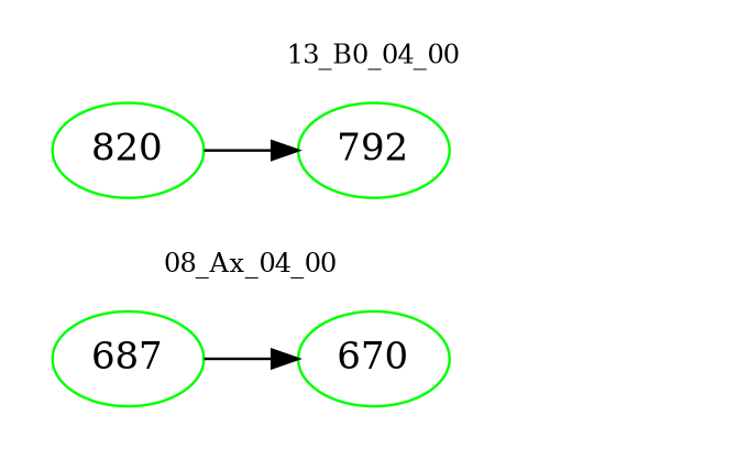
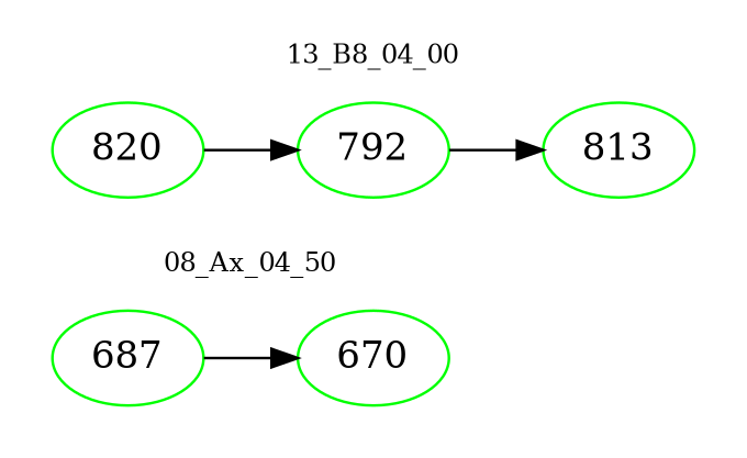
  digraph {
    rankdir=LR
    node [color=green]
    edge [color=black]
    n1 [label=687]
    n2 [label=670]
    n3 [label=820]
    n4 [label=792]
+   n5 [label=813]
    subgraph cluster_1 {
      color=white
      fontsize=10
-     label="08_Ax_04_00"
+     label="08_Ax_04_50"
      n1
      n2
    }
    subgraph cluster_2 {
      color=white
      fontsize=10
-     label="13_B0_04_00"
+     label="13_B8_04_00"
      n3
      n4
+     n5
    }
    n1 -> n2
    n3 -> n4
+   n4 -> n5
  }
